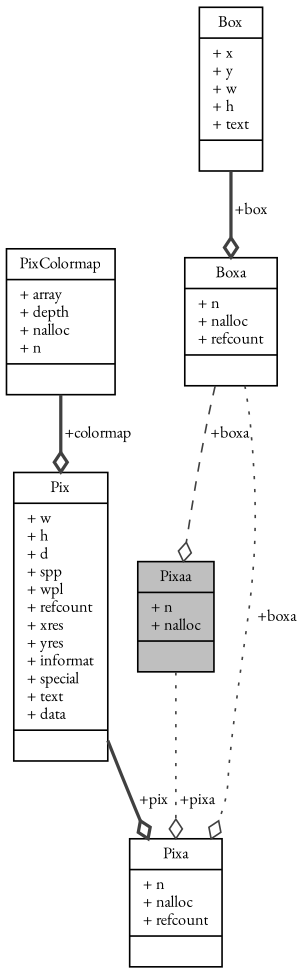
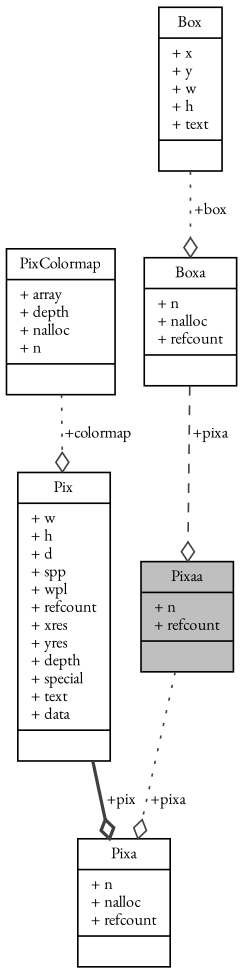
  digraph {
    fontname="EB Garamond"
    node [color=black fillcolor=white fontname="EB Garamond" fontsize=10 shape=record style=filled]
    edge [arrowhead=odiamond color=grey25 fontname="EB Garamond" fontsize=10 labelfontname=Helvetica labelfontsize=10 style=bold]
-   n1 [fillcolor=grey75 fontcolor=black height=0.2 label="{Pixaa\n|+ n\l+ nalloc\l|}" width=0.4]
+   n1 [fillcolor=grey75 fontcolor=black height=0.2 label="{Pixaa\n|+ n\l+ refcount\l|}" width=0.4]
    n2 [height=0.2 label="{Pixa\n|+ n\l+ nalloc\l+ refcount\l|}" width=0.4]
-   n3 [height=0.2 label="{Pix\n|+ w\l+ h\l+ d\l+ spp\l+ wpl\l+ refcount\l+ xres\l+ yres\l+ informat\l+ special\l+ text\l+ data\l|}" width=0.4]
+   n3 [height=0.2 label="{Pix\n|+ w\l+ h\l+ d\l+ spp\l+ wpl\l+ refcount\l+ xres\l+ yres\l+ depth\l+ special\l+ text\l+ data\l|}" width=0.4]
    n4 [height=0.2 label="{PixColormap\n|+ array\l+ depth\l+ nalloc\l+ n\l|}" width=0.4]
    n5 [height=0.2 label="{Boxa\n|+ n\l+ nalloc\l+ refcount\l|}" width=0.4]
    n6 [height=0.2 label="{Box\n|+ x\l+ y\l+ w\l+ h\l+ text\l|}" width=0.4]
    n1 -> n2 [label=" +pixa" style=dotted]
    n3 -> n2 [label=" +pix"]
-   n4 -> n3 [label=" +colormap"]
-   n5 -> n1 [label=" +boxa" style=dashed]
-   n5 -> n2 [label=" +boxa" style=dotted]
-   n6 -> n5 [label=" +box"]
+   n4 -> n3 [label=" +colormap" style=dotted]
+   n5 -> n1 [label=" +pixa" style=dashed]
+   n6 -> n5 [label=" +box" style=dotted]
  }
